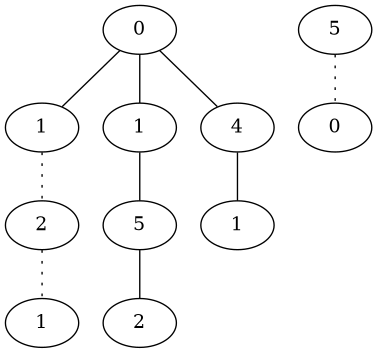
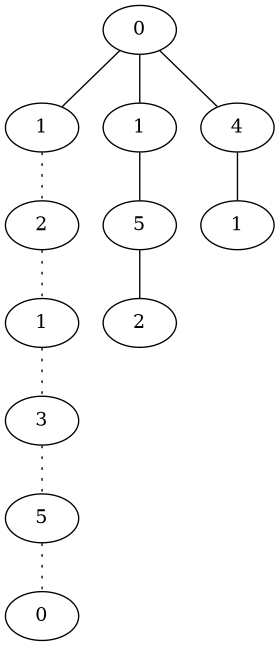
  graph {
    n1 [label=0]
    n2 [label=1]
    n3 [label=1]
    n4 [label=4]
    n5 [label=2]
    n6 [label=1]
+   n7 [label=3]
    n8 [label=5]
    n9 [label=0]
    n10 [label=5]
    n11 [label=2]
    n12 [label=1]
    n1 -- n2
    n1 -- n3
    n1 -- n4
    n2 -- n5 [style=dotted]
    n3 -- n10
    n4 -- n12
    n5 -- n6 [style=dotted]
+   n6 -- n7 [style=dotted]
+   n7 -- n8 [style=dotted]
    n8 -- n9 [style=dotted]
    n10 -- n11
  }
